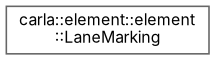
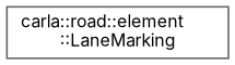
  digraph {
    rankdir=LR
    fontname=Inter
-   n1 [color=grey40 fillcolor=white fontname=Inter fontsize=10 height=0.2 label="carla::element::element\l::LaneMarking" shape=box style=filled width=0.4]
+   n1 [color=grey40 fillcolor=white fontname=Inter fontsize=10 height=0.2 label="carla::road::element\l::LaneMarking" shape=box style=filled width=0.4]
  }
